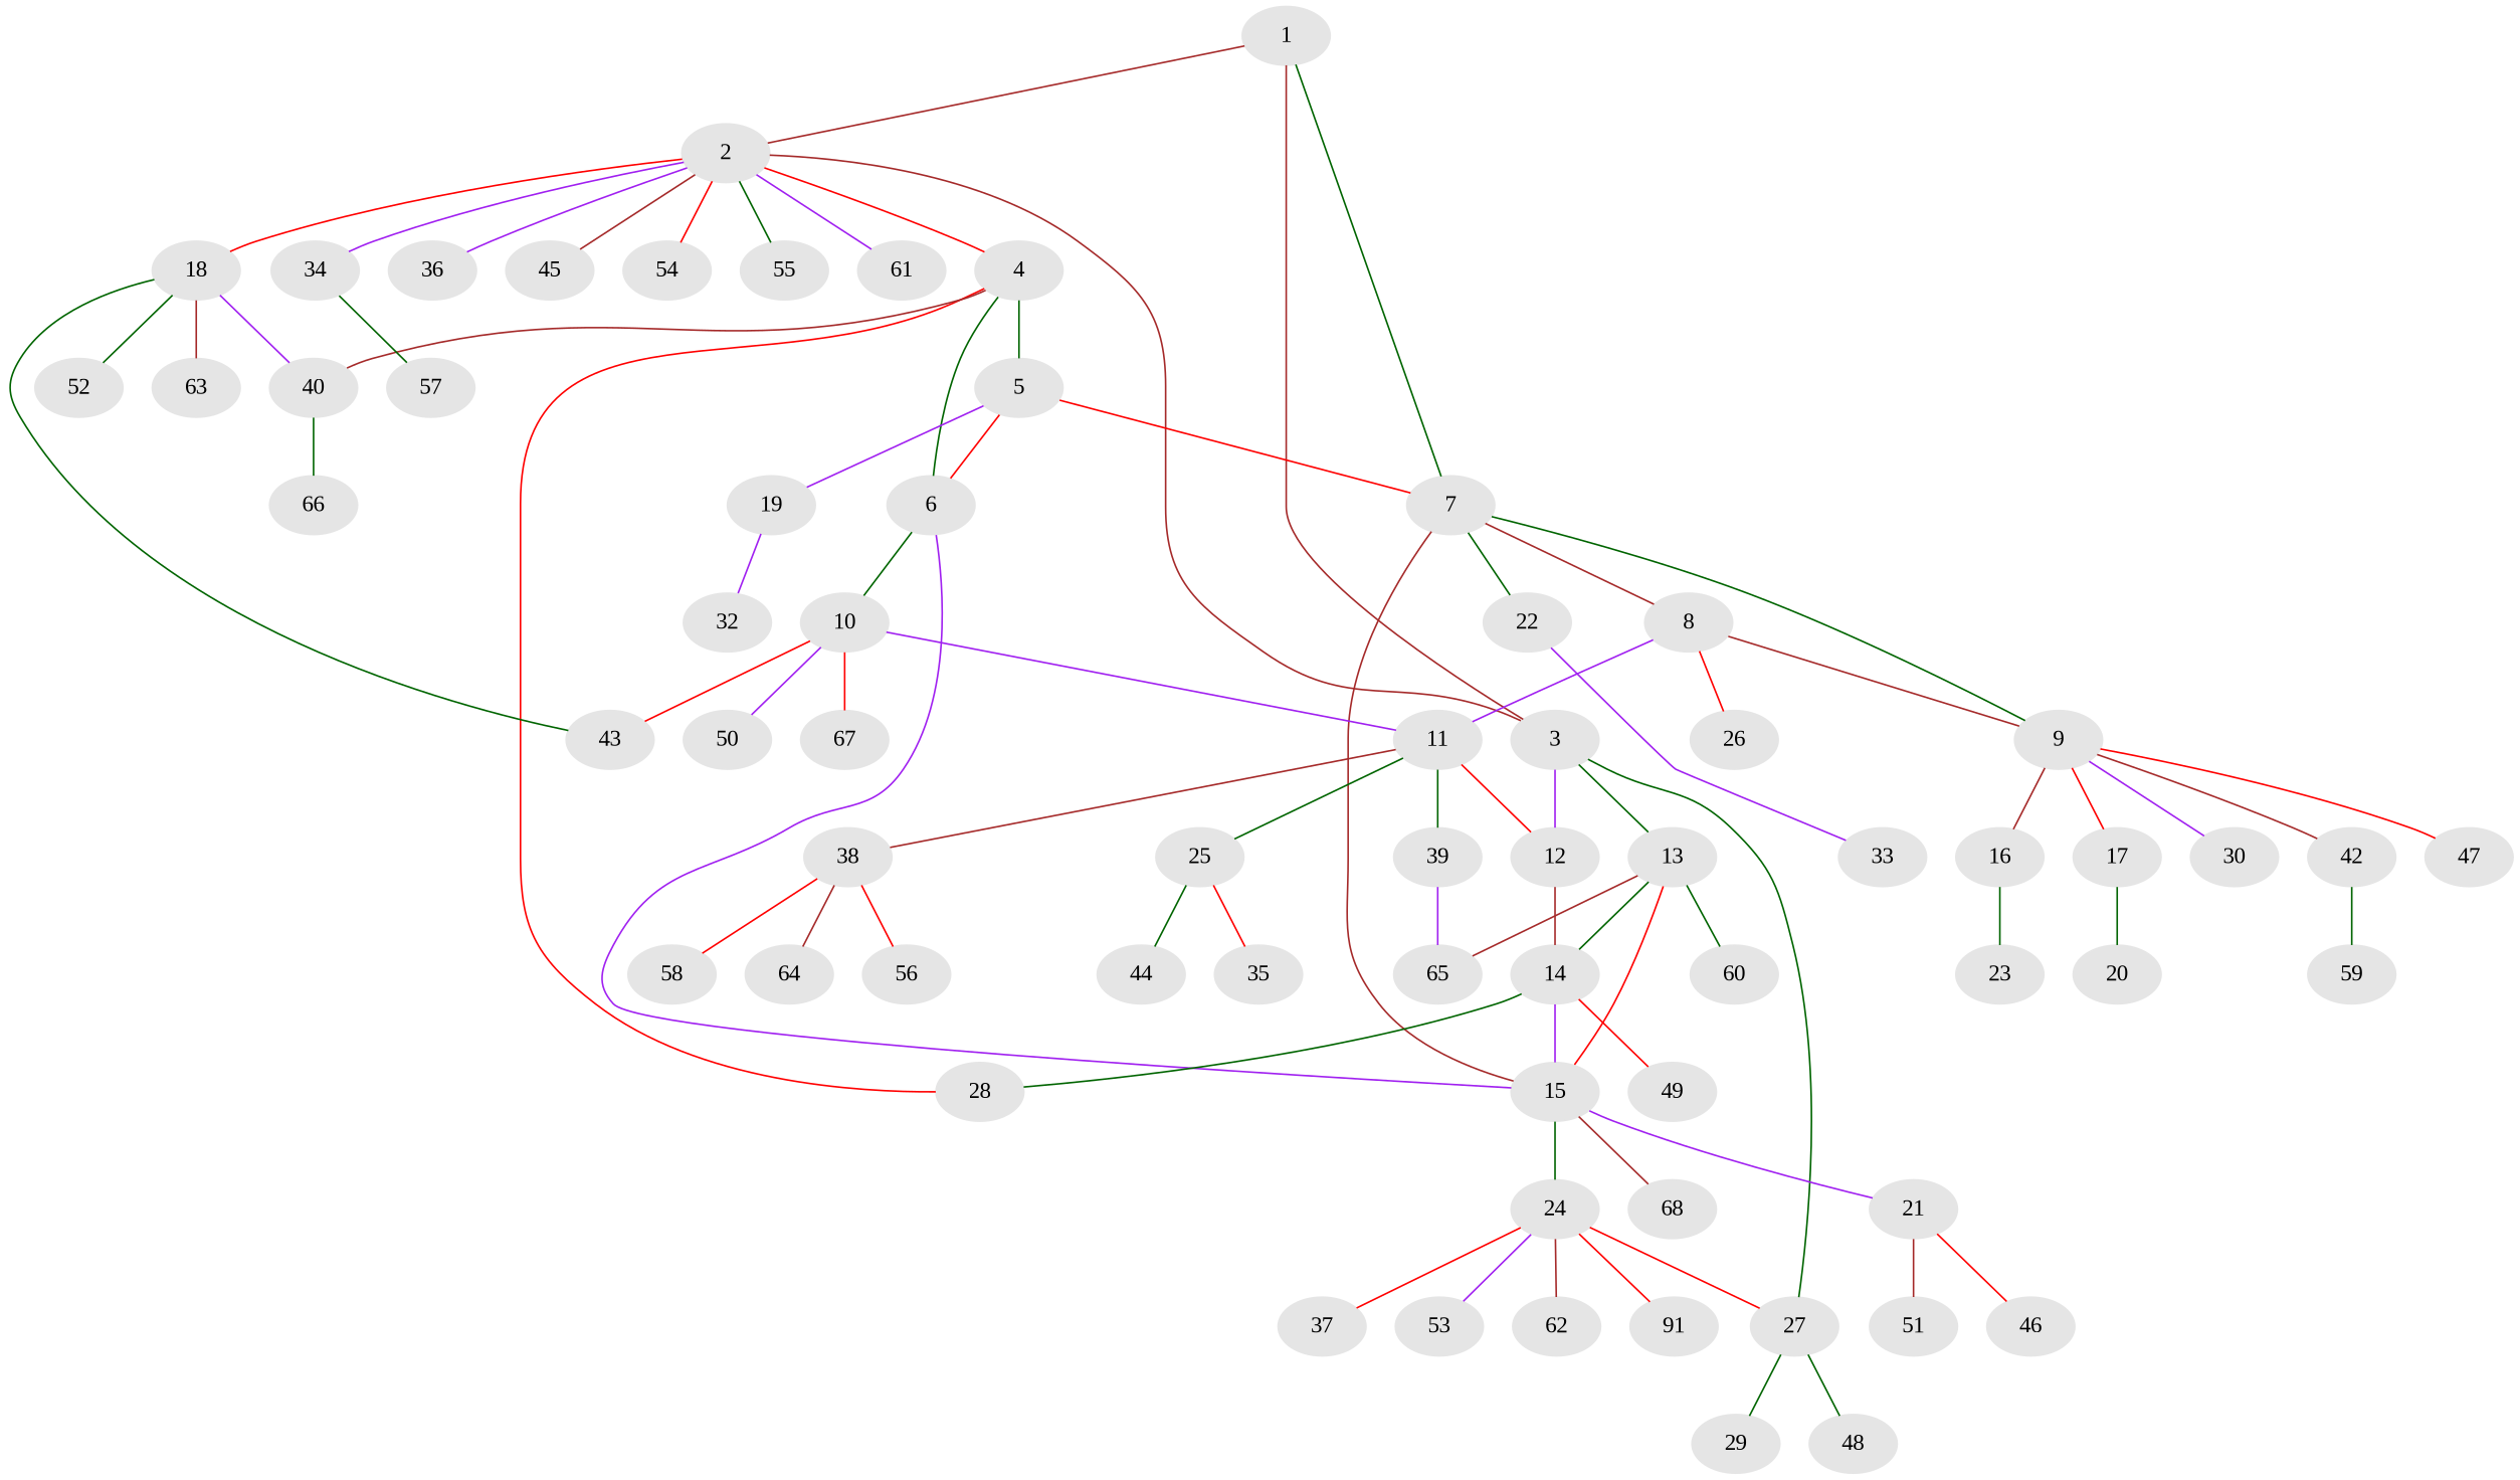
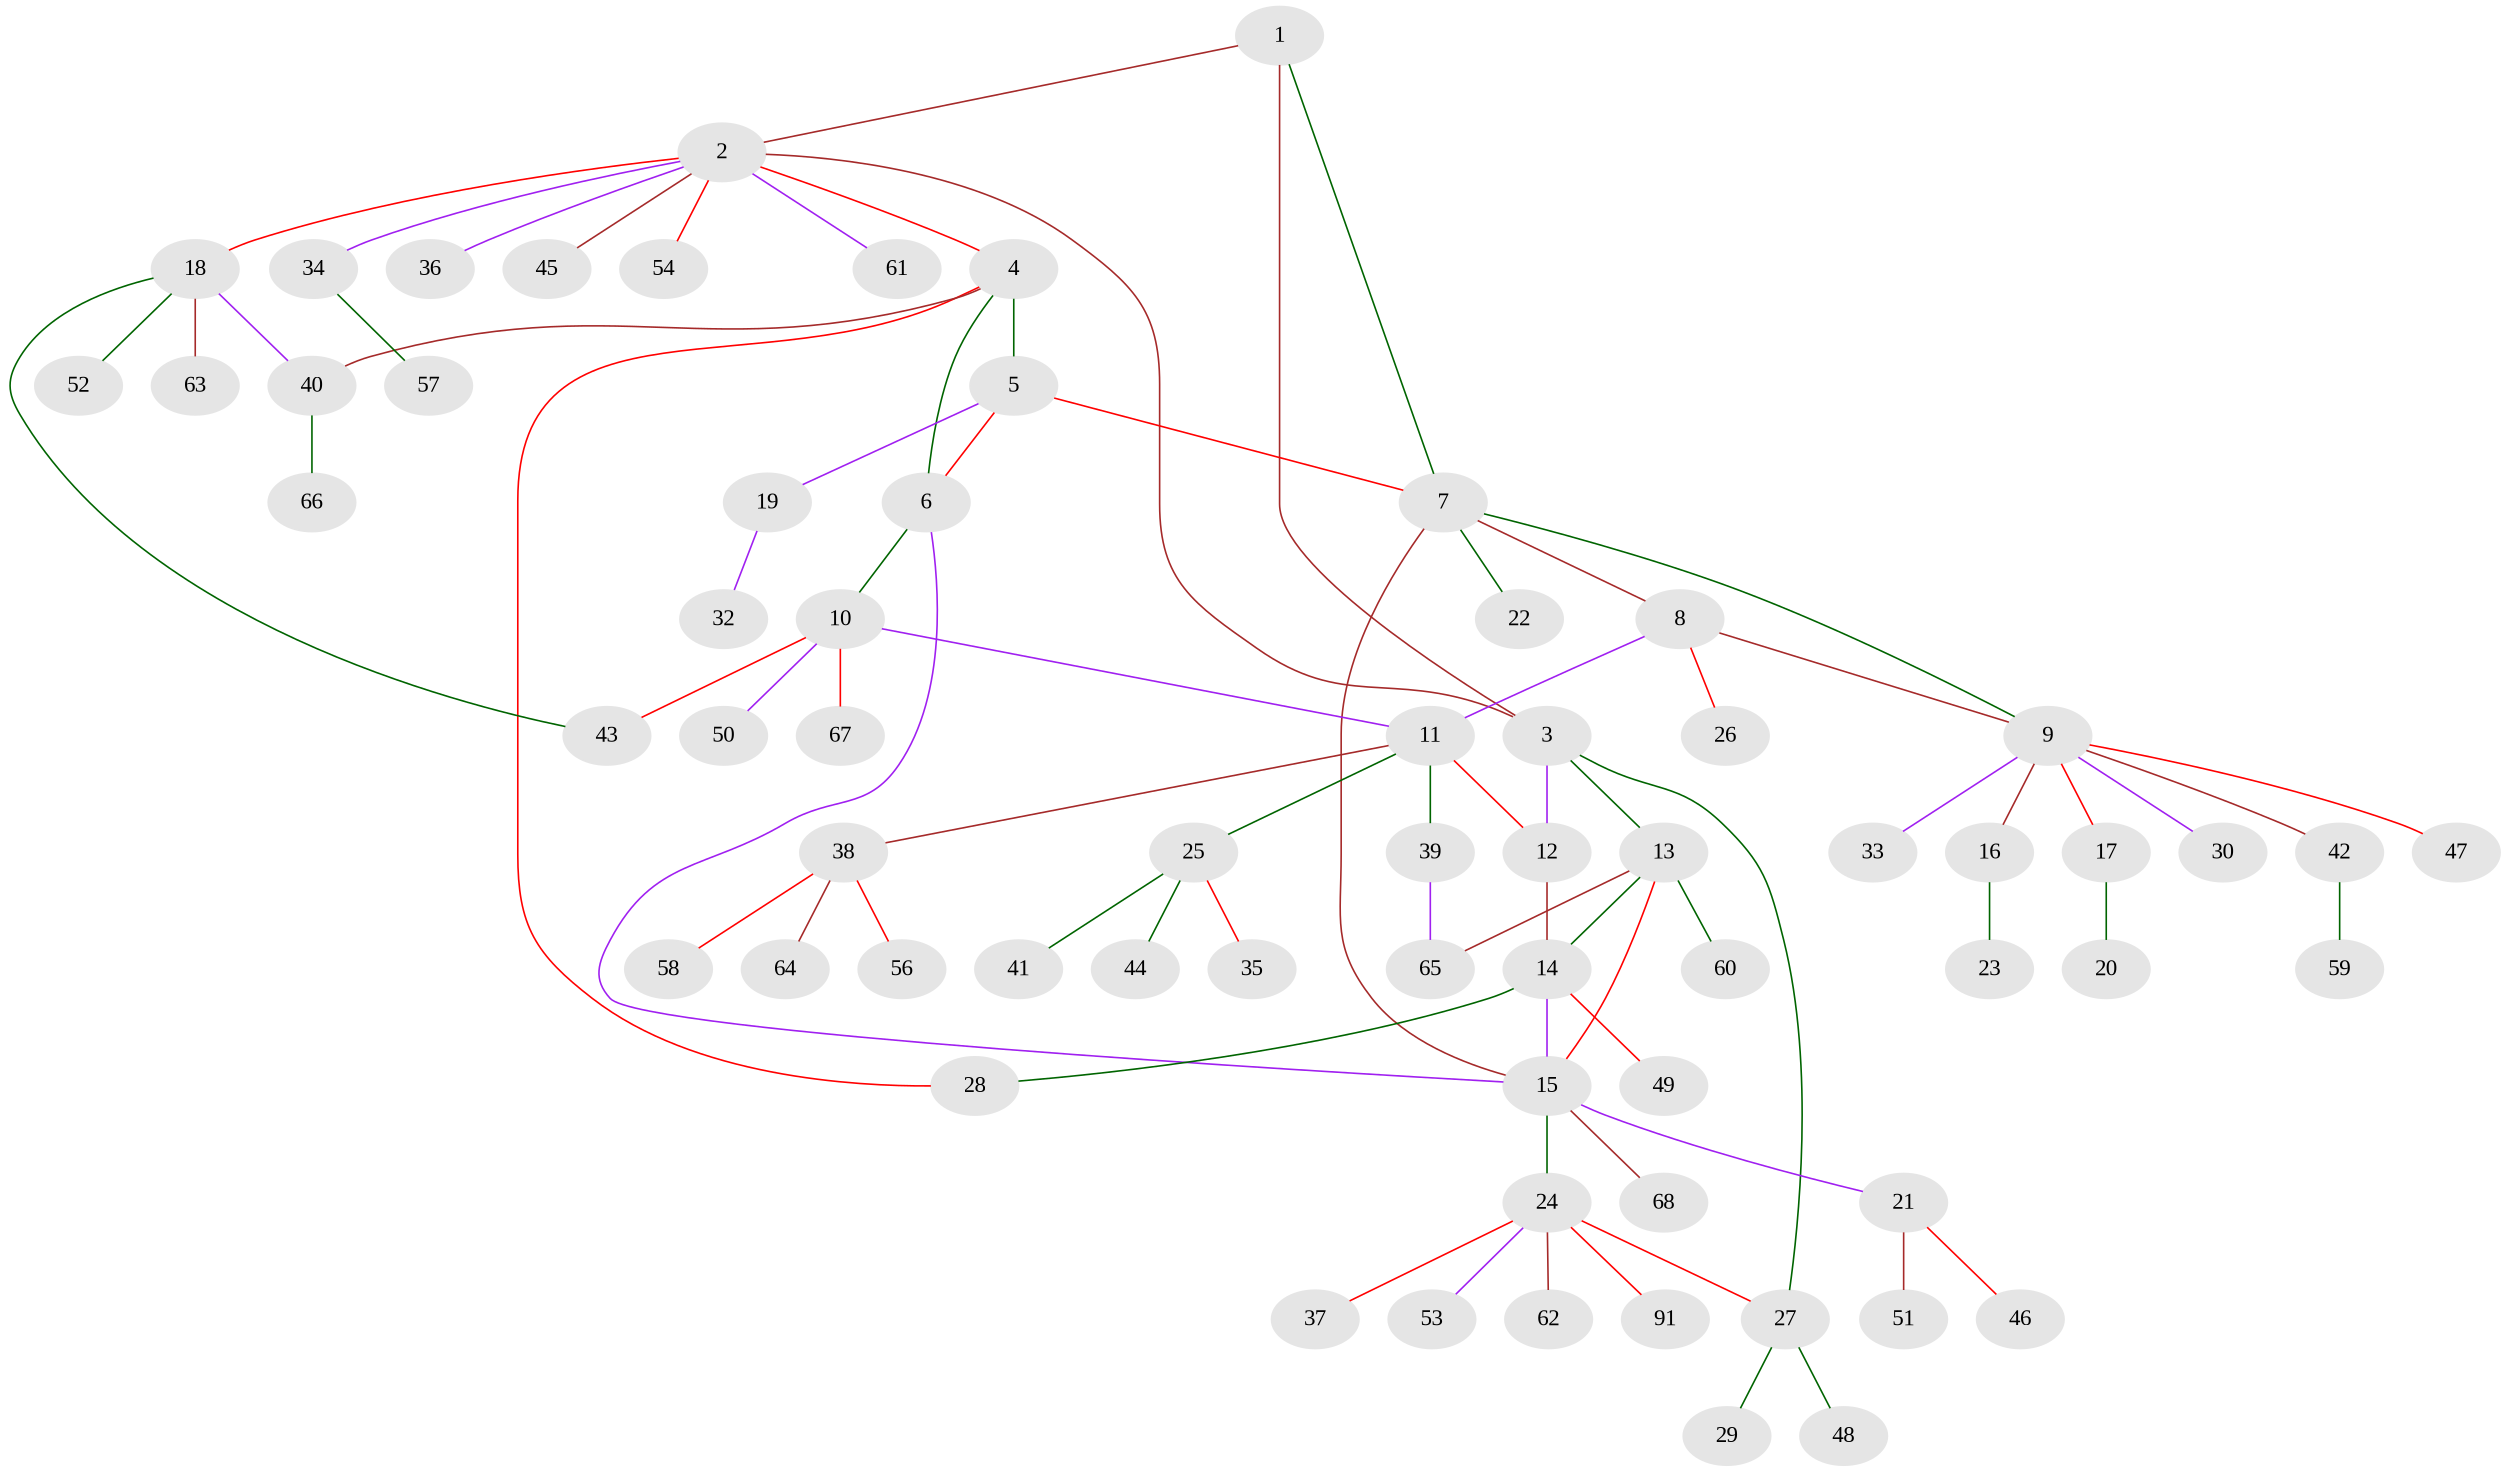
  graph {
    fontname="Liberation Serif"
    node [color=gray90 fontname="Liberation Serif" style=filled]
    edge [color=darkgreen fontname="Liberation Serif"]
    1
    2
    3
    7
    4
    18
    34
    36
    45
    54
-   55
    61
    12
    13
    27
    15
    8
    9
    22
    5
    6
    28
    40
    43
    52
    63
    57
    14
    60
    65
    29
    48
    19
    10
    66
    32
    11
    50
    67
    21
    24
    68
    26
    16
    17
    30
    33
    42
    47
    25
    38
    39
    23
    20
    59
    35
+   41
    44
    56
    58
    64
    49
    46
    51
    n65 [label=91]
    37
    53
    62
    1 -- 2 [color=brown]
    1 -- 3 [color=brown]
    1 -- 7
    2 -- 3 [color=brown]
    2 -- 4 [color=red]
    2 -- 18 [color=red]
    2 -- 34 [color=purple]
    2 -- 36 [color=purple]
    2 -- 45 [color=brown]
    2 -- 54 [color=red]
-   2 -- 55
    2 -- 61 [color=purple]
    3 -- 12 [color=purple]
    3 -- 13
    3 -- 27
    7 -- 15 [color=brown]
    7 -- 8 [color=brown]
    7 -- 9
    7 -- 22
    4 -- 5
    4 -- 6
    4 -- 28 [color=red]
    4 -- 40 [color=brown]
    18 -- 40 [color=purple]
    18 -- 43
    18 -- 52
    18 -- 63 [color=brown]
    34 -- 57
    12 -- 14 [color=brown]
    13 -- 15 [color=red]
    13 -- 14
    13 -- 60
    13 -- 65 [color=brown]
    27 -- 29
    27 -- 48
    15 -- 21 [color=purple]
    15 -- 24
    15 -- 68 [color=brown]
    8 -- 9 [color=brown]
    8 -- 11 [color=purple]
    8 -- 26 [color=red]
    9 -- 16 [color=brown]
    9 -- 17 [color=red]
    9 -- 30 [color=purple]
-   22 -- 33 [color=purple]
+   9 -- 33 [color=purple]
    9 -- 42 [color=brown]
    9 -- 47 [color=red]
    5 -- 7 [color=red]
    5 -- 6 [color=red]
    5 -- 19 [color=purple]
    6 -- 15 [color=purple]
    6 -- 10
    40 -- 66
    14 -- 15 [color=purple]
    14 -- 28
    14 -- 49 [color=red]
    19 -- 32 [color=purple]
    10 -- 43 [color=red]
    10 -- 11 [color=purple]
    10 -- 50 [color=purple]
    10 -- 67 [color=red]
    11 -- 12 [color=red]
    11 -- 25
    11 -- 38 [color=brown]
    11 -- 39
    21 -- 46 [color=red]
    21 -- 51 [color=brown]
    24 -- 27 [color=red]
    24 -- n65 [color=red]
    24 -- 37 [color=red]
    24 -- 53 [color=purple]
    24 -- 62 [color=brown]
    16 -- 23
    17 -- 20
    42 -- 59
    25 -- 35 [color=red]
+   25 -- 41
    25 -- 44
    38 -- 56 [color=red]
    38 -- 58 [color=red]
    38 -- 64 [color=brown]
    39 -- 65 [color=purple]
  }
